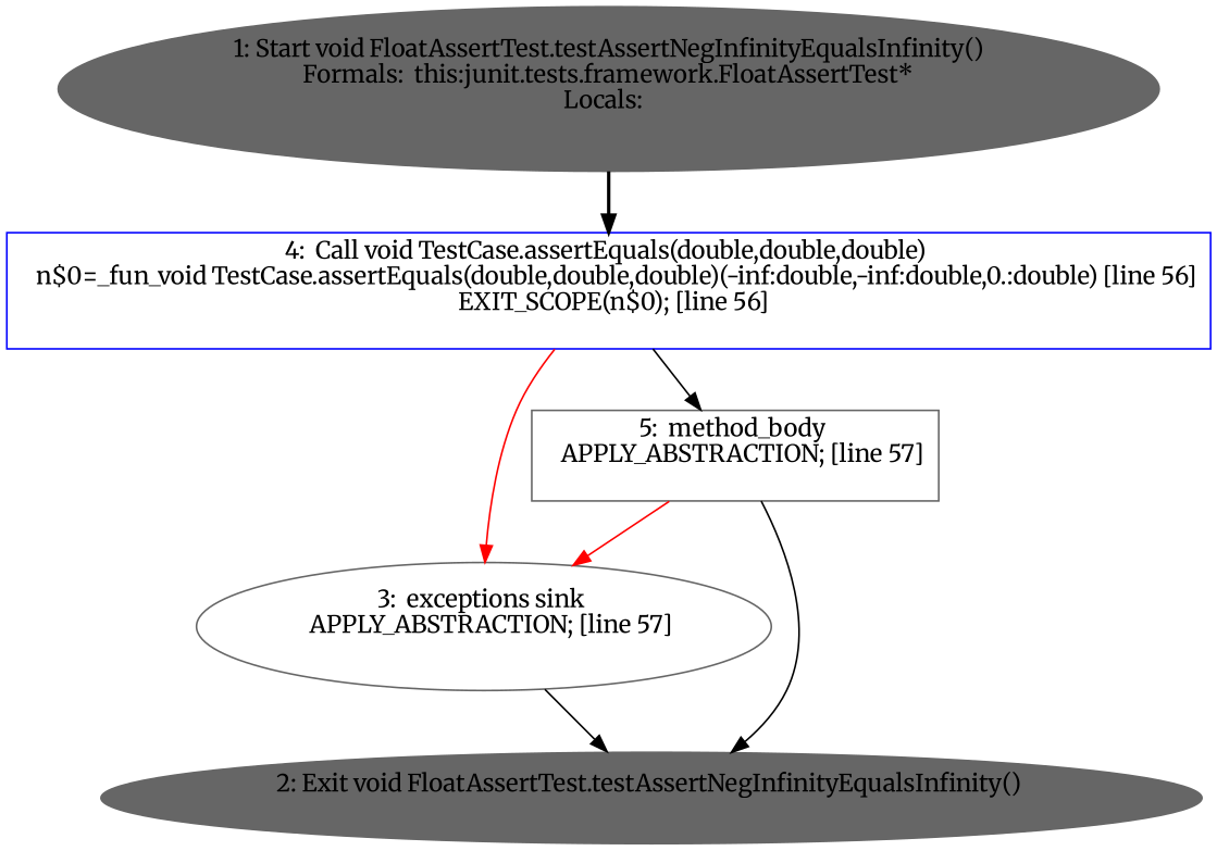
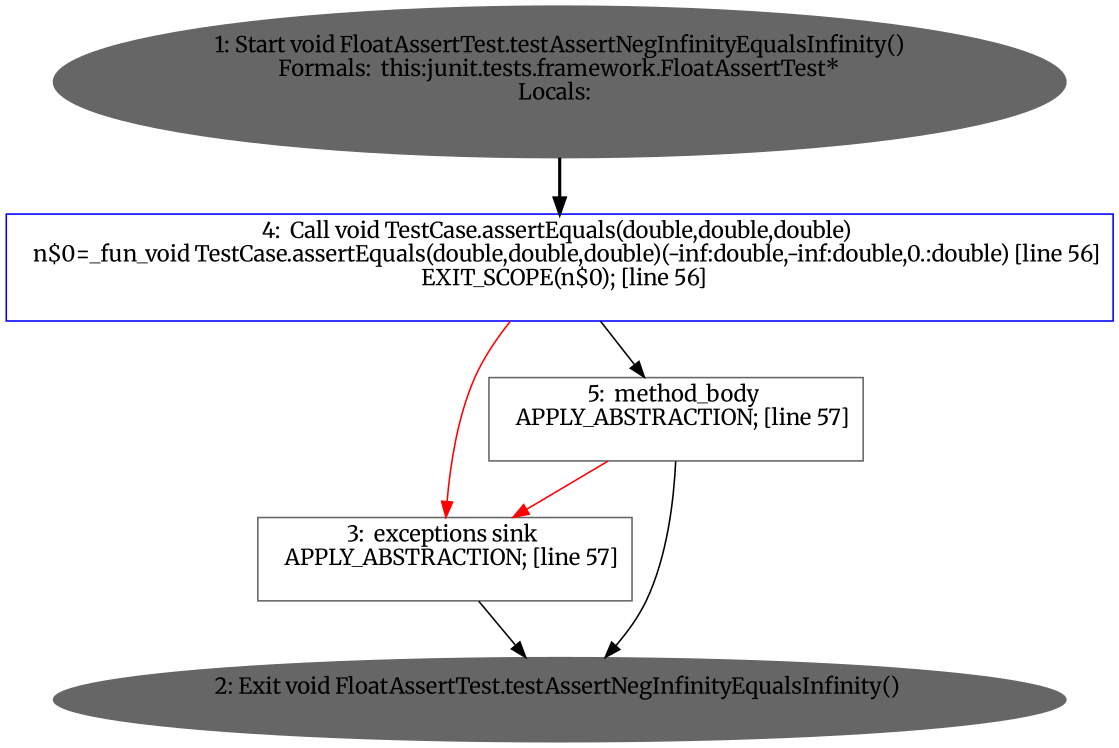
  digraph {
    fontname=Merriweather
    node [color=gray40 fontname=Merriweather shape=box]
    edge [style=solid fontname=Merriweather]
    n1 [label="1: Start void FloatAssertTest.testAssertNegInfinityEqualsInfinity()\nFormals:  this:junit.tests.framework.FloatAssertTest*\nLocals:  \n  " style=filled shape=""]
    n2 [label="4:  Call void TestCase.assertEquals(double,double,double) \n   n$0=_fun_void TestCase.assertEquals(double,double,double)(-inf:double,-inf:double,0.:double) [line 56]\n  EXIT_SCOPE(n$0); [line 56]\n " color=blue]
-   n3 [label="3:  exceptions sink \n   APPLY_ABSTRACTION; [line 57]\n " shape=ellipse]
+   n3 [label="3:  exceptions sink \n   APPLY_ABSTRACTION; [line 57]\n "]
    n4 [label="5:  method_body \n   APPLY_ABSTRACTION; [line 57]\n "]
    n5 [label="2: Exit void FloatAssertTest.testAssertNegInfinityEqualsInfinity() \n  " style=filled shape=""]
    n1 -> n2 [style=bold]
    n2 -> n3 [color=red]
    n2 -> n4
    n3 -> n5
    n4 -> n3 [color=red]
    n4 -> n5
  }
